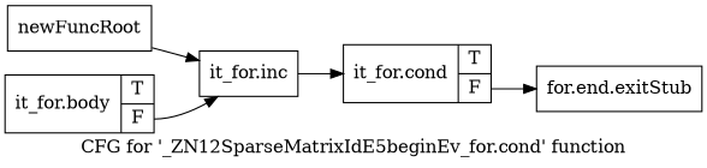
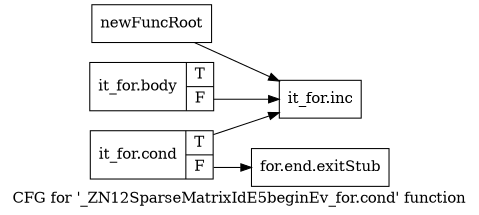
  digraph {
    label="CFG for '_ZN12SparseMatrixIdE5beginEv_for.cond' function"
    rankdir=LR
    node [shape=record]
    n1 [label="{newFuncRoot}"]
    n2 [label="{it_for.inc}"]
    n3 [label="{it_for.cond|{<s0>T|<s1>F}}"]
    n4 [label="{for.end.exitStub}"]
    n5 [label="{it_for.body|{<s0>T|<s1>F}}"]
    n1 -> n2
-   n2 -> n3
+   n3 -> n2
    n3 -> n4 [tailport=s1]
    n5 -> n2 [tailport=s1]
  }
